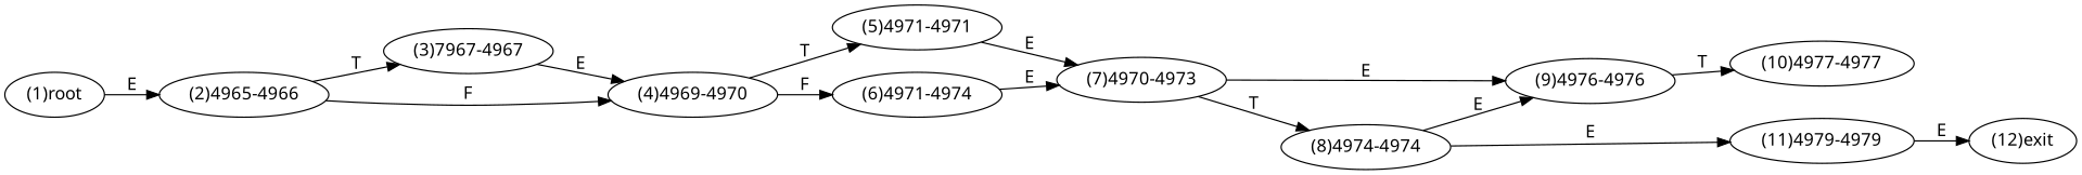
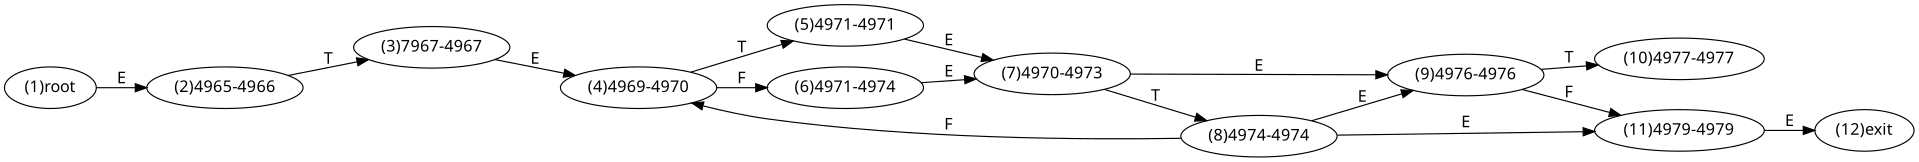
  digraph {
    fontname="Noto Sans"
    rankdir=LR
    node [fontname="Noto Sans"]
    edge [fontname="Noto Sans"]
    n1 [label="(1)root"]
    n2 [label="(2)4965-4966"]
    n3 [label="(3)7967-4967"]
    n4 [label="(4)4969-4970"]
    n5 [label="(5)4971-4971"]
    n6 [label="(6)4971-4974"]
    n7 [label="(7)4970-4973"]
    n8 [label="(8)4974-4974"]
    n9 [label="(9)4976-4976"]
    n10 [label="(11)4979-4979"]
    n11 [label="(10)4977-4977"]
    n12 [label="(12)exit"]
    n1 -> n2 [label=E]
    n2 -> n3 [label=T]
-   n2 -> n4 [label=F]
+   n8 -> n4 [label=F]
    n3 -> n4 [label=E]
    n4 -> n5 [label=T]
    n4 -> n6 [label=F]
    n5 -> n7 [label=E]
    n6 -> n7 [label=E]
    n7 -> n8 [label=T]
    n7 -> n9 [label=E]
    n8 -> n9 [label=E]
    n8 -> n10 [label=E]
+   n9 -> n10 [label=F]
    n9 -> n11 [label=T]
    n10 -> n12 [label=E]
  }
